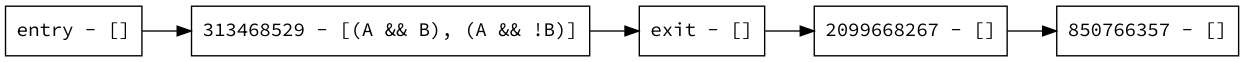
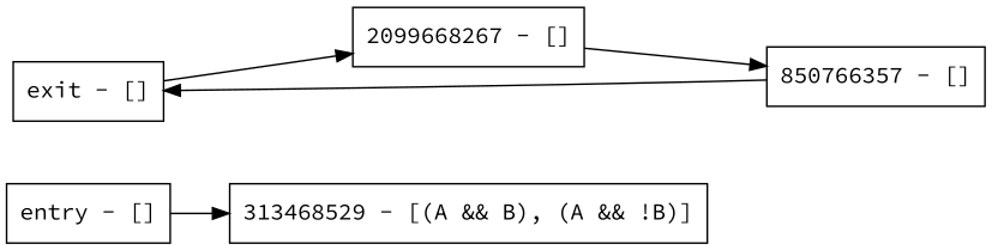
  digraph {
    fontname="Source Code Pro"
    rankdir=LR
    node [fontname="Source Code Pro" shape=record]
    edge [fontname="Source Code Pro"]
    n1 [label="entry - []"]
    n2 [label="313468529 - [(A && B), (A && !B)]"]
    n3 [label="exit - []"]
    n4 [label="2099668267 - []"]
    n5 [label="850766357 - []"]
    n1 -> n2
    n3 -> n4
    n4 -> n5
-   n2 -> n3
+   n5 -> n3
  }
